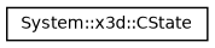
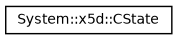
  digraph {
    rankdir=LR
-   n1 [color=black fillcolor=white fontname=Helvetica fontsize=10 height=0.2 label="System::x3d::CState" shape=record style=filled width=0.4]
+   n1 [color=black fillcolor=white fontname=Helvetica fontsize=10 height=0.2 label="System::x5d::CState" shape=record style=filled width=0.4]
  }
